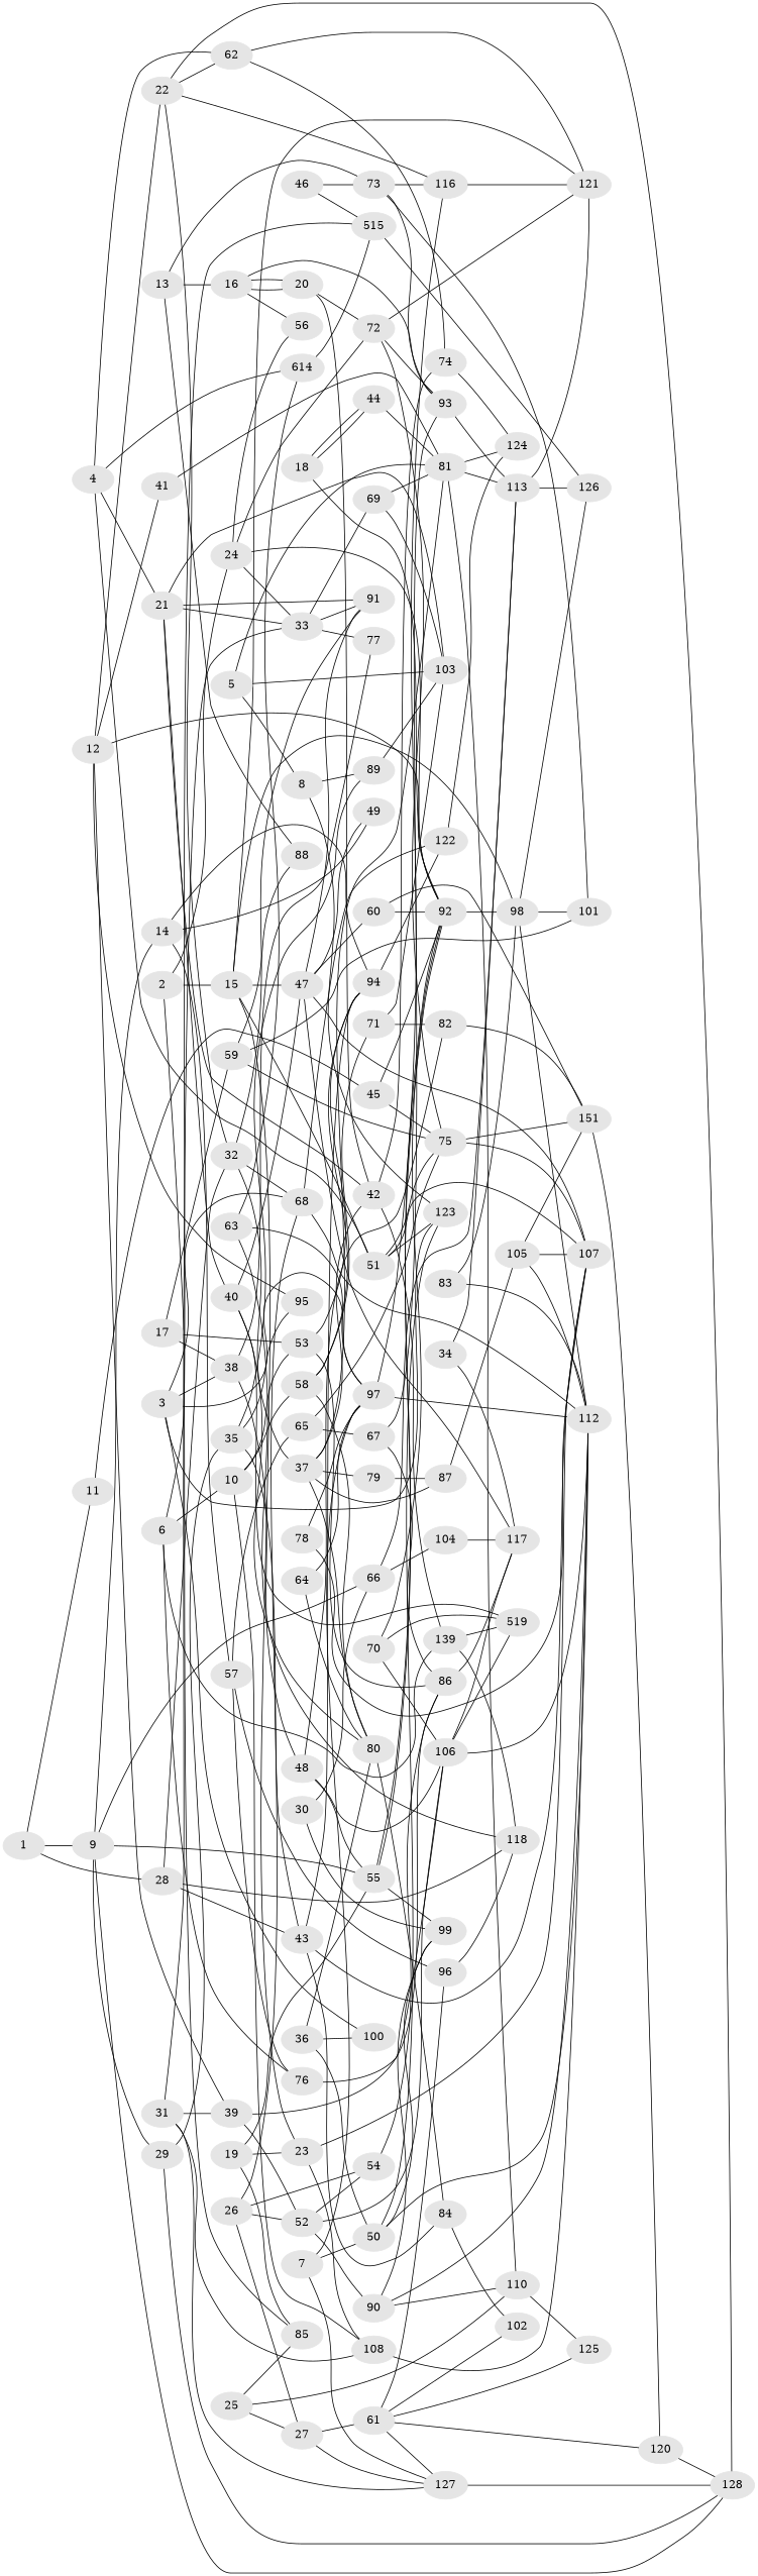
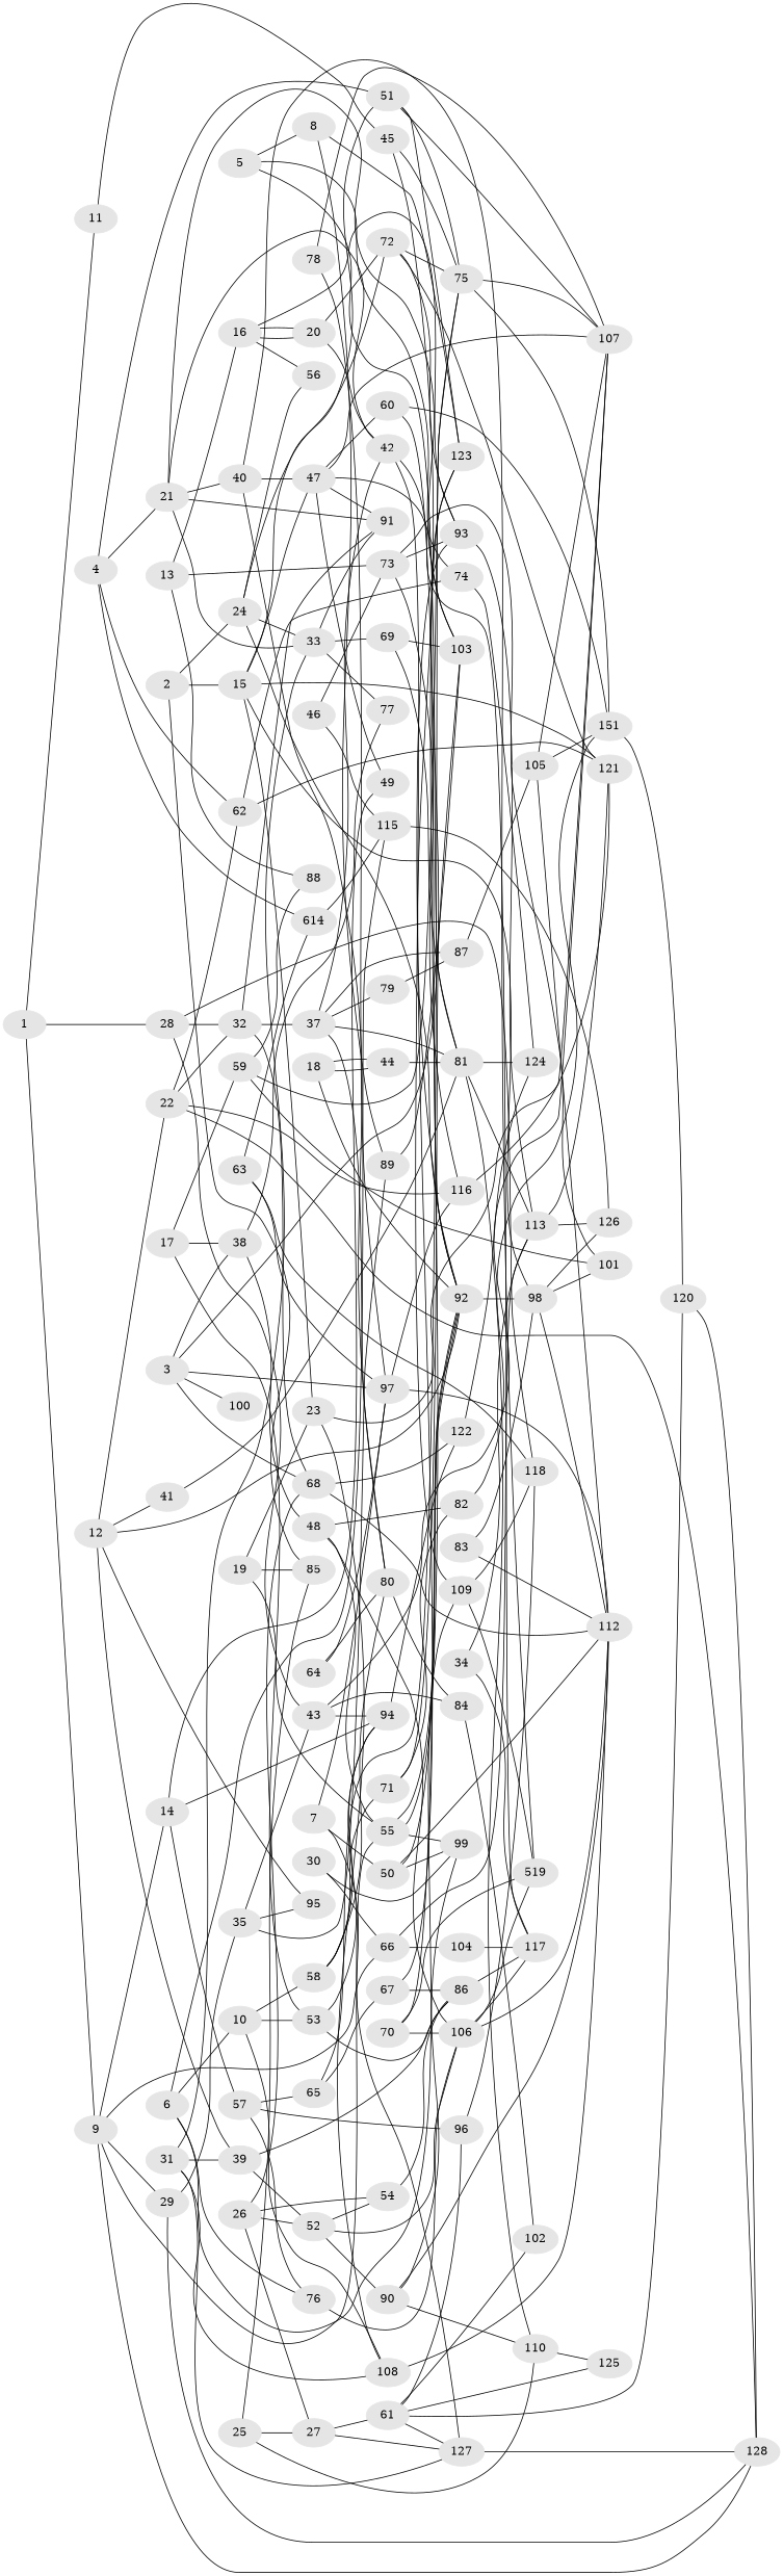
  graph {
    rankdir=LR
    node [color=gray90 style=filled]
    1
    9
    11
    28
    14
    29
    55
    66
    128
    45
    32
    43
    118
    2
    15
    24
    85
    51
    23
    47
    98
    121
    92
    56
    72
    33
    3
    38
    68
    97
    100
    123
    77
    48
    112
    122
    116
    4
    21
    62
    n41 [label=614]
    103
    42
    40
    91
    107
    75
    74
-   115 [label=515]
+   115
    5
    8
    81
    89
    110
    113
    124
    6
    10
    76
-   109 [label=139]
+   109
    53
    58
    108
    106
    n65 [label=519]
    126
    7
    50
    127
    99
    49
    57
    94
    35
    104
    86
    80
    71
    12
    22
    39
    41
    95
    52
    13
    16
    73
    88
    20
    93
    101
    65
    96
    117
    60
    17
    59
    18
    44
    19
    69
    37
    25
    27
    61
    125
    26
    54
    90
    102
    120
    84
    30
    31
    79
    87
    34
-   36
    105
    82
    n121 [label=151]
    46
    67
    63
    64
    70
    78
    83
    1 -- 9
    1 -- 11
    1 -- 28
    9 -- 14
    9 -- 29
    9 -- 55
    9 -- 66
    9 -- 128
    11 -- 45
    28 -- 32
    28 -- 43
    28 -- 118
    14 -- 49
    14 -- 57
    14 -- 94
    29 -- 128
    29 -- 35
    55 -- 92
    55 -- 92
    55 -- 99
    66 -- 113
    66 -- 104
    45 -- 92
    45 -- 75
    32 -- 68
    32 -- 91
    32 -- 37
    43 -- 107
    43 -- 94
    43 -- 84
    2 -- 15
    2 -- 24
    2 -- 85
    15 -- 51
    15 -- 23
    15 -- 47
    15 -- 98
    15 -- 121
    24 -- 92
    24 -- 56
    24 -- 72
    24 -- 33
    51 -- 123
    51 -- 107
    51 -- 75
    23 -- 107
    23 -- 108
    47 -- 91
    47 -- 107
    47 -- 49
    47 -- 117
    47 -- 60
    98 -- 112
    98 -- 126
    98 -- 101
    92 -- 98
    72 -- 121
    72 -- 75
    72 -- 93
    33 -- 77
    33 -- 91
    33 -- 69
    3 -- 38
    3 -- 68
    3 -- 97
    3 -- 100
    3 -- 123
    38 -- 77
    38 -- 48
    68 -- 112
    68 -- 122
    97 -- 112
    97 -- 116
    48 -- 55
    48 -- 106
    48 -- 82
    122 -- 124
    116 -- 121
    4 -- 51
    4 -- 21
    4 -- 62
    4 -- n41
    21 -- 33
    21 -- 103
    21 -- 42
    21 -- 40
    21 -- 91
    62 -- 121
    62 -- 74
    n41 -- 115
    42 -- 74
    42 -- 109
    40 -- 47
    40 -- n65
    40 -- 80
    75 -- 107
    75 -- n121
    74 -- 124
    115 -- 126
    5 -- 103
    5 -- 8
    5 -- 81
    8 -- 123
    8 -- 89
    81 -- 110
    81 -- 113
    81 -- 124
    89 -- 103
    110 -- 125
    113 -- 121
    113 -- 126
    6 -- 115
    6 -- 10
    6 -- 76
    6 -- 109
    10 -- 53
    10 -- 58
    10 -- 108
    76 -- 106
    109 -- 118
    109 -- n65
    53 -- 94
    53 -- 86
    58 -- 94
    58 -- 80
    58 -- 71
    108 -- 112
    106 -- 112
    106 -- n65
    106 -- 117
    7 -- 97
    7 -- 50
    7 -- 127
    50 -- 123
    50 -- 112
    50 -- 99
    127 -- 128
    57 -- 76
    57 -- 65
    57 -- 96
    94 -- 122
    35 -- 43
    35 -- 89
    35 -- 95
    104 -- 117
    86 -- 117
    80 -- 84
    71 -- 103
    71 -- 82
    12 -- 92
    12 -- 22
    12 -- 39
    12 -- 41
    12 -- 95
    22 -- 128
    22 -- 32
    22 -- 116
    22 -- 62
    39 -- 86
    39 -- 52
    41 -- 81
    52 -- 106
    52 -- 54
    52 -- 90
    13 -- 16
    13 -- 73
    13 -- 88
    16 -- 56
    16 -- 20
    16 -- 20
    16 -- 93
    73 -- 116
    73 -- 93
    73 -- 101
    20 -- 72
    20 -- 42
    93 -- 113
    65 -- 75
    65 -- 67
    96 -- 118
    60 -- 92
    60 -- n121
    17 -- 38
    17 -- 53
    17 -- 59
    59 -- 75
    59 -- 88
    59 -- 101
    18 -- 92
    18 -- 44
    18 -- 44
    44 -- 81
    19 -- 55
    19 -- 85
    19 -- 23
    69 -- 103
    69 -- 81
    37 -- 42
    37 -- 81
    37 -- 80
    37 -- 79
    37 -- 87
    25 -- 85
    25 -- 110
    25 -- 27
    27 -- 127
    27 -- 61
    61 -- 127
    61 -- 96
    61 -- 125
    61 -- 102
    61 -- 120
    26 -- 68
    26 -- 52
    26 -- 27
    26 -- 54
    54 -- 86
    90 -- 112
    90 -- 110
    90 -- 99
    120 -- 128
    84 -- 102
    30 -- 66
    30 -- 99
    31 -- 33
    31 -- 108
    31 -- 127
    31 -- 39
    79 -- 87
    87 -- 105
    34 -- 113
    34 -- 117
-   36 -- 100
-   36 -- 50
-   36 -- 80
    105 -- 112
    105 -- 107
    105 -- n121
    82 -- n121
    n121 -- 120
    46 -- 115
    46 -- 73
    67 -- 86
    67 -- 93
    63 -- 118
    63 -- 97
    63 -- n41
    64 -- 97
    64 -- 80
    70 -- 92
    70 -- 106
    70 -- n65
    78 -- 97
    78 -- 107
    83 -- 98
    83 -- 112
  }
